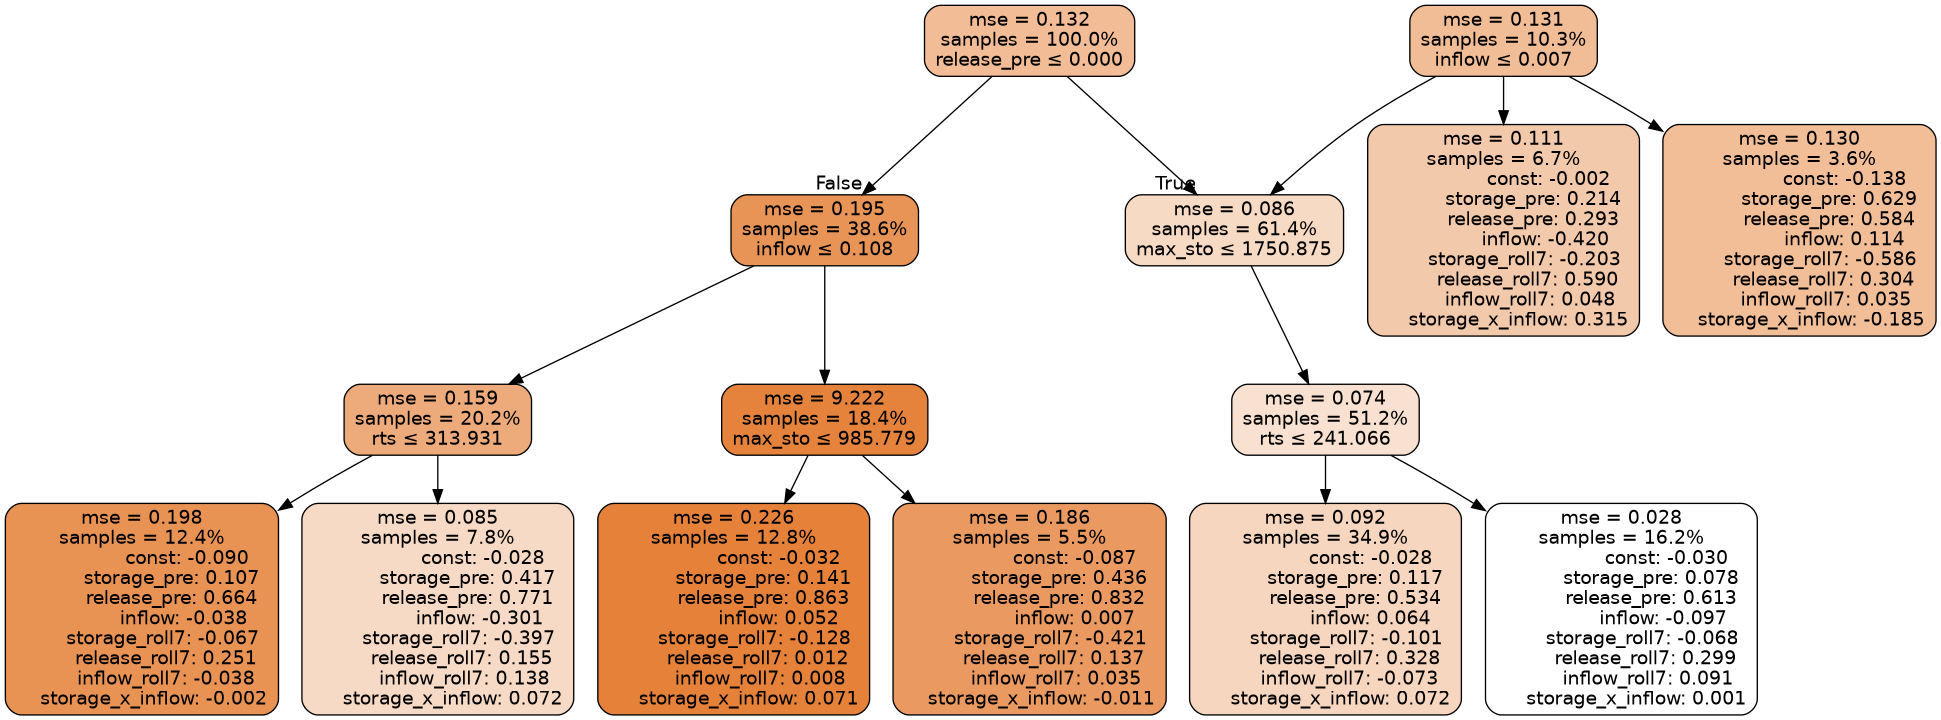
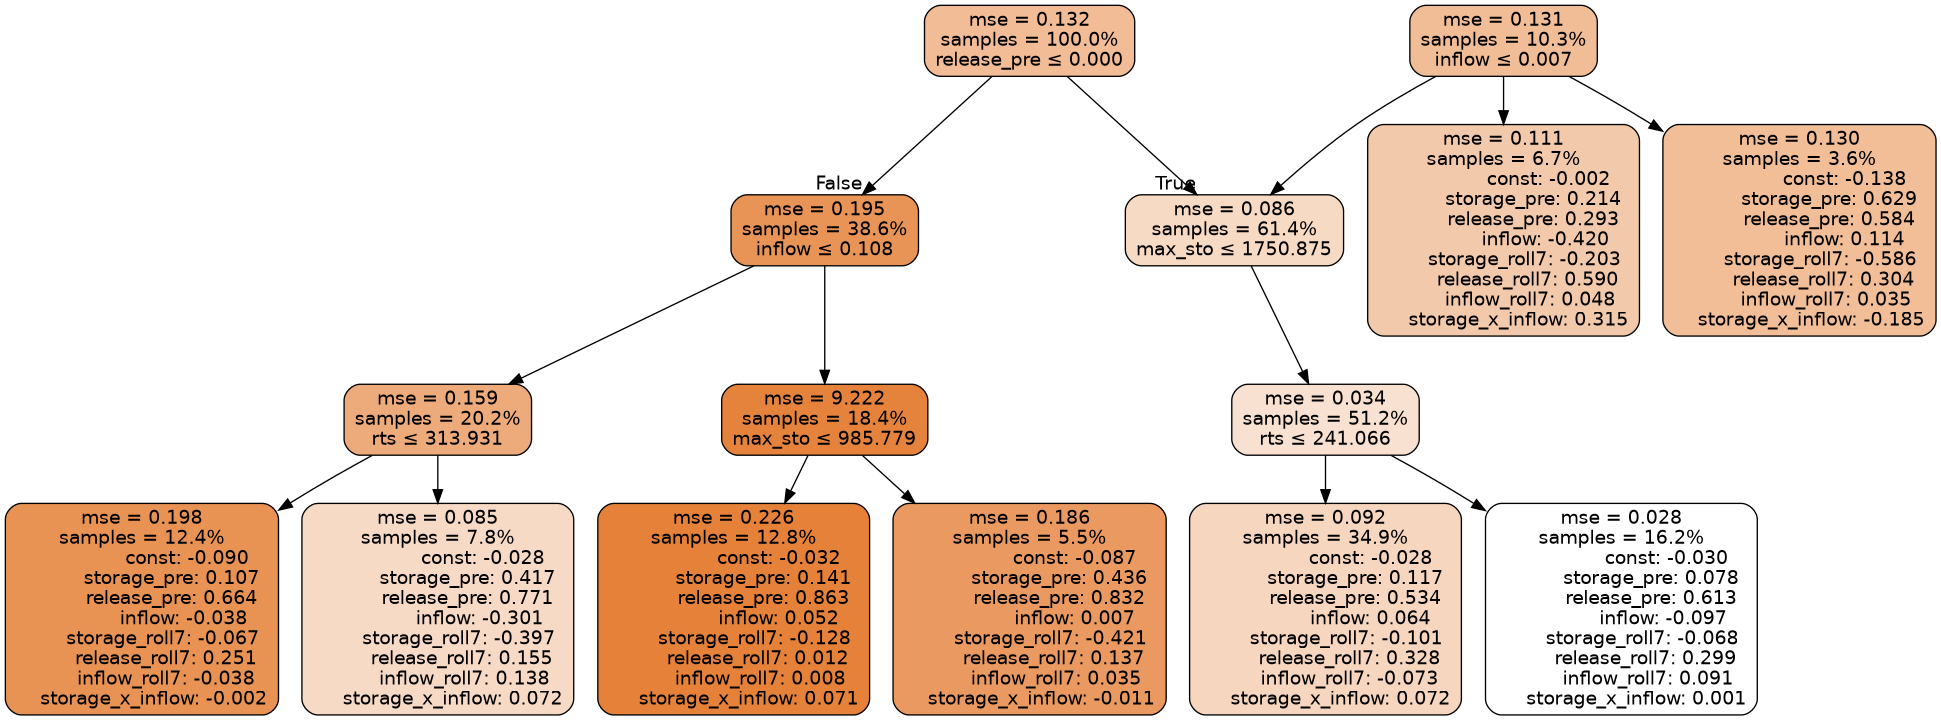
  digraph {
    node [color=black fontname=helvetica shape=rectangle style="filled, rounded"]
    edge [fontname=helvetica]
    n1 [fillcolor="#f1bc96" label="mse = 0.132\nsamples = 100.0%\nrelease_pre &le; 0.000"]
    n2 [fillcolor="#f7dac4" label="mse = 0.086\nsamples = 61.4%\nmax_sto &le; 1750.875"]
    n3 [fillcolor="#e99457" label="mse = 0.195\nsamples = 38.6%\ninflow &le; 0.108"]
-   n4 [fillcolor="#f8e1d0" label="mse = 0.074\nsamples = 51.2%\nrts &le; 241.066"]
+   n4 [fillcolor="#f8e1d0" label="mse = 0.034\nsamples = 51.2%\nrts &le; 241.066"]
    n5 [fillcolor="#edab7c" label="mse = 0.159\nsamples = 20.2%\nrts &le; 313.931"]
    n6 [fillcolor="#e5833d" label="mse = 9.222\nsamples = 18.4%\nmax_sto &le; 985.779"]
    n7 [fillcolor="#f6d6be" label="mse = 0.092\nsamples = 34.9%\n               const: -0.028\n          storage_pre: 0.117\n          release_pre: 0.534\n               inflow: 0.064\n       storage_roll7: -0.101\n        release_roll7: 0.328\n        inflow_roll7: -0.073\n     storage_x_inflow: 0.072"]
    n8 [fillcolor="#ffffff" label="mse = 0.028\nsamples = 16.2%\n               const: -0.030\n          storage_pre: 0.078\n          release_pre: 0.613\n              inflow: -0.097\n       storage_roll7: -0.068\n        release_roll7: 0.299\n         inflow_roll7: 0.091\n     storage_x_inflow: 0.001"]
    n9 [fillcolor="#f1bd97" label="mse = 0.131\nsamples = 10.3%\ninflow &le; 0.007"]
    n10 [fillcolor="#f3c9ab" label="mse = 0.111\nsamples = 6.7%\n               const: -0.002\n          storage_pre: 0.214\n          release_pre: 0.293\n              inflow: -0.420\n       storage_roll7: -0.203\n        release_roll7: 0.590\n         inflow_roll7: 0.048\n     storage_x_inflow: 0.315"]
    n11 [fillcolor="#f1be98" label="mse = 0.130\nsamples = 3.6%\n               const: -0.138\n          storage_pre: 0.629\n          release_pre: 0.584\n               inflow: 0.114\n       storage_roll7: -0.586\n        release_roll7: 0.304\n         inflow_roll7: 0.035\n    storage_x_inflow: -0.185"]
    n12 [fillcolor="#e89254" label="mse = 0.198\nsamples = 12.4%\n               const: -0.090\n          storage_pre: 0.107\n          release_pre: 0.664\n              inflow: -0.038\n       storage_roll7: -0.067\n        release_roll7: 0.251\n        inflow_roll7: -0.038\n    storage_x_inflow: -0.002"]
    n13 [fillcolor="#f7dac5" label="mse = 0.085\nsamples = 7.8%\n               const: -0.028\n          storage_pre: 0.417\n          release_pre: 0.771\n              inflow: -0.301\n       storage_roll7: -0.397\n        release_roll7: 0.155\n         inflow_roll7: 0.138\n     storage_x_inflow: 0.072"]
    n14 [fillcolor="#e58139" label="mse = 0.226\nsamples = 12.8%\n               const: -0.032\n          storage_pre: 0.141\n          release_pre: 0.863\n               inflow: 0.052\n       storage_roll7: -0.128\n        release_roll7: 0.012\n         inflow_roll7: 0.008\n     storage_x_inflow: 0.071"]
    n15 [fillcolor="#ea9a60" label="mse = 0.186\nsamples = 5.5%\n               const: -0.087\n          storage_pre: 0.436\n          release_pre: 0.832\n               inflow: 0.007\n       storage_roll7: -0.421\n        release_roll7: 0.137\n         inflow_roll7: 0.035\n    storage_x_inflow: -0.011"]
    n1 -> n2 [headlabel=True labelangle=45 labeldistance=2.5]
    n1 -> n3 [headlabel=False labelangle=-45 labeldistance=2.5]
    n2 -> n4
    n3 -> n5
    n3 -> n6
    n4 -> n7
    n4 -> n8
    n5 -> n12
    n5 -> n13
    n6 -> n14
    n6 -> n15
    n9 -> n2
    n9 -> n10
    n9 -> n11
  }
